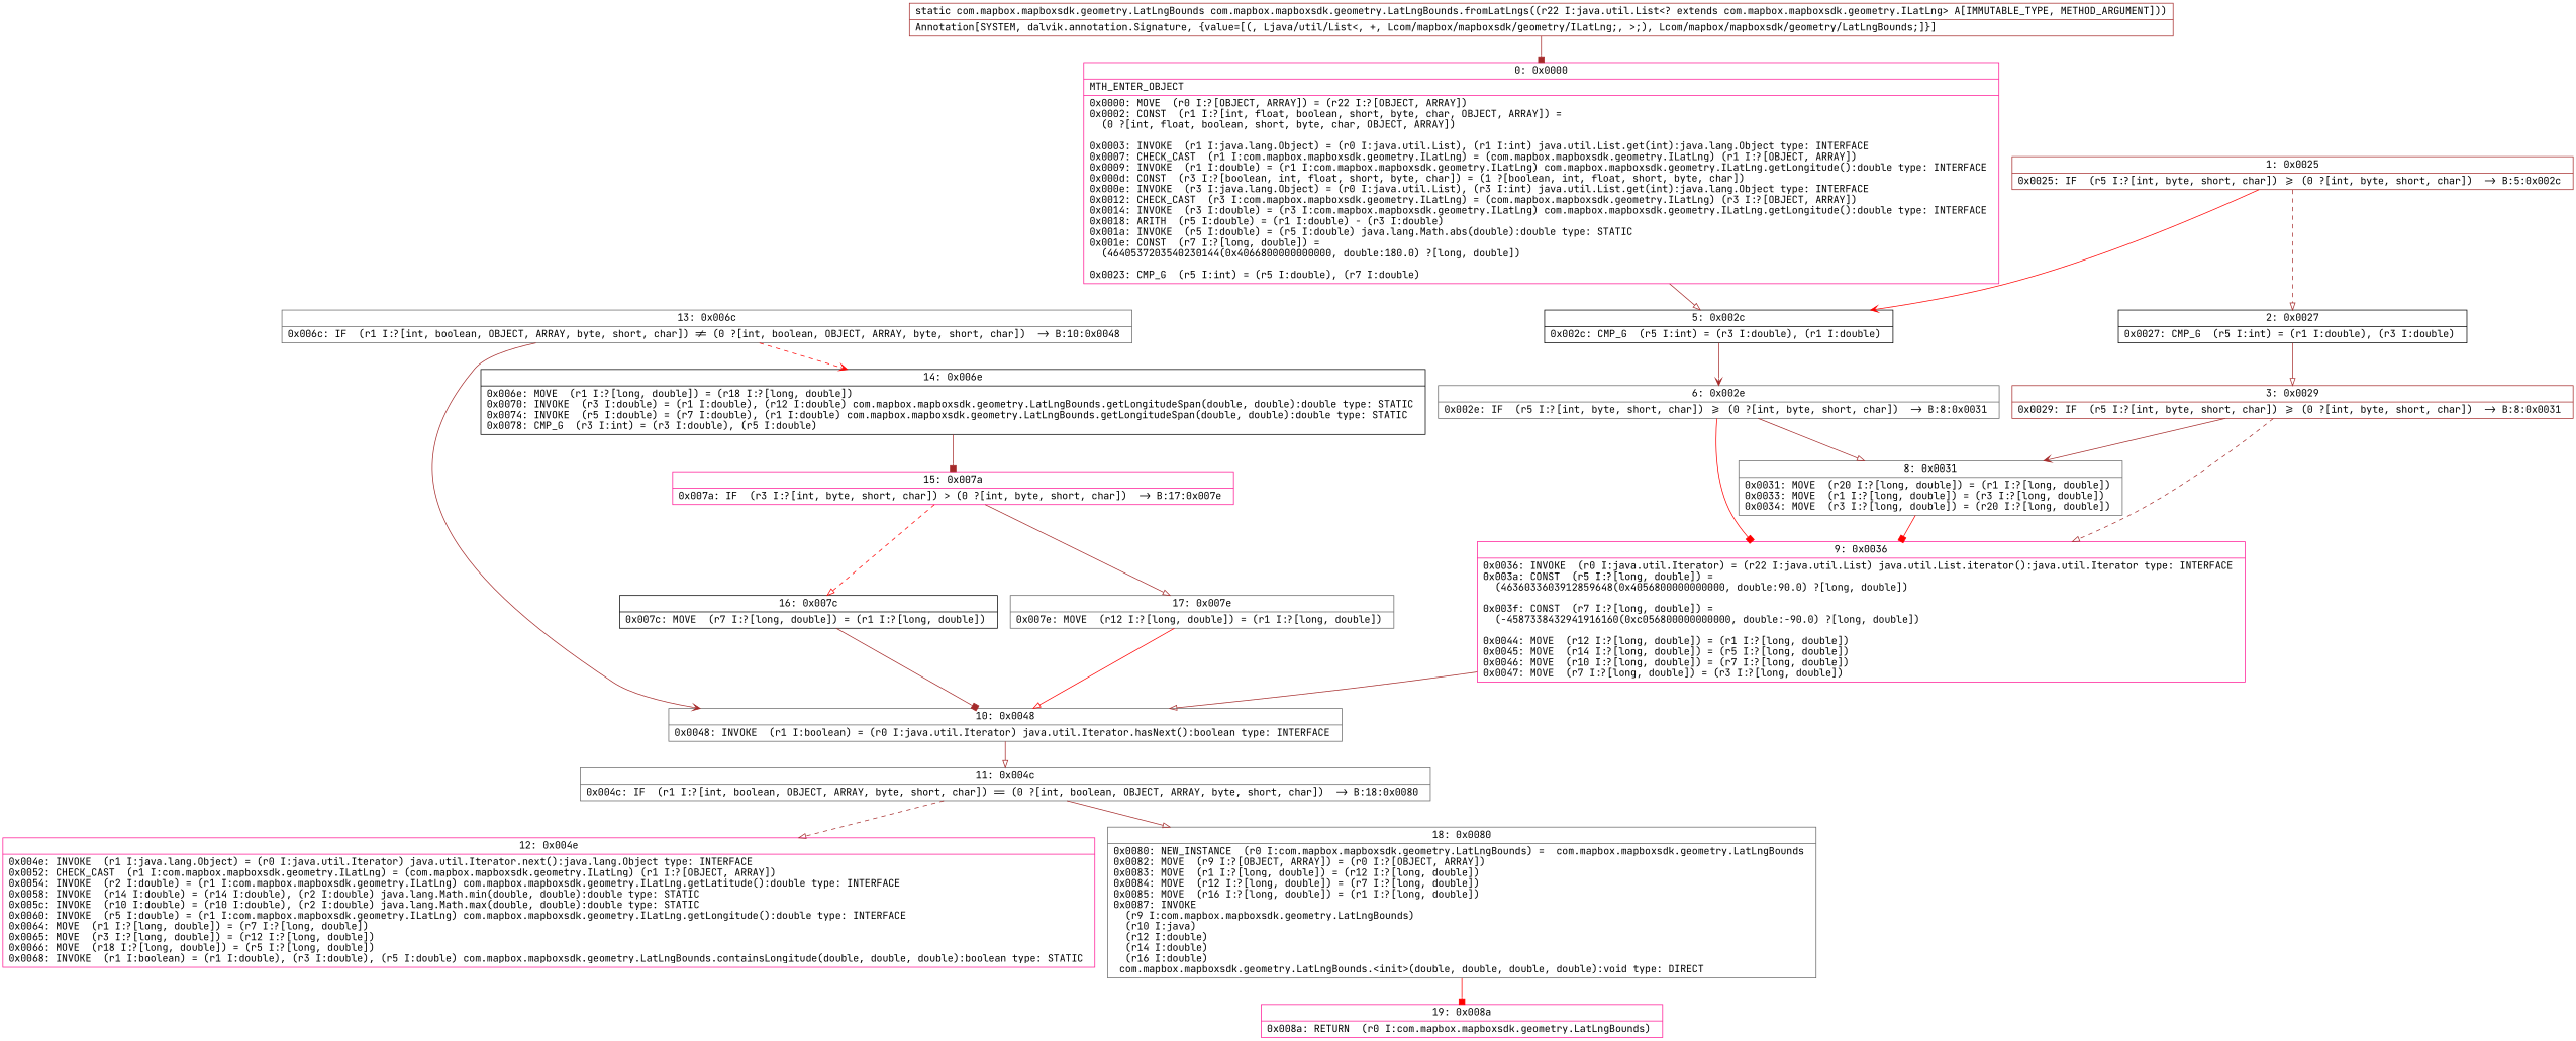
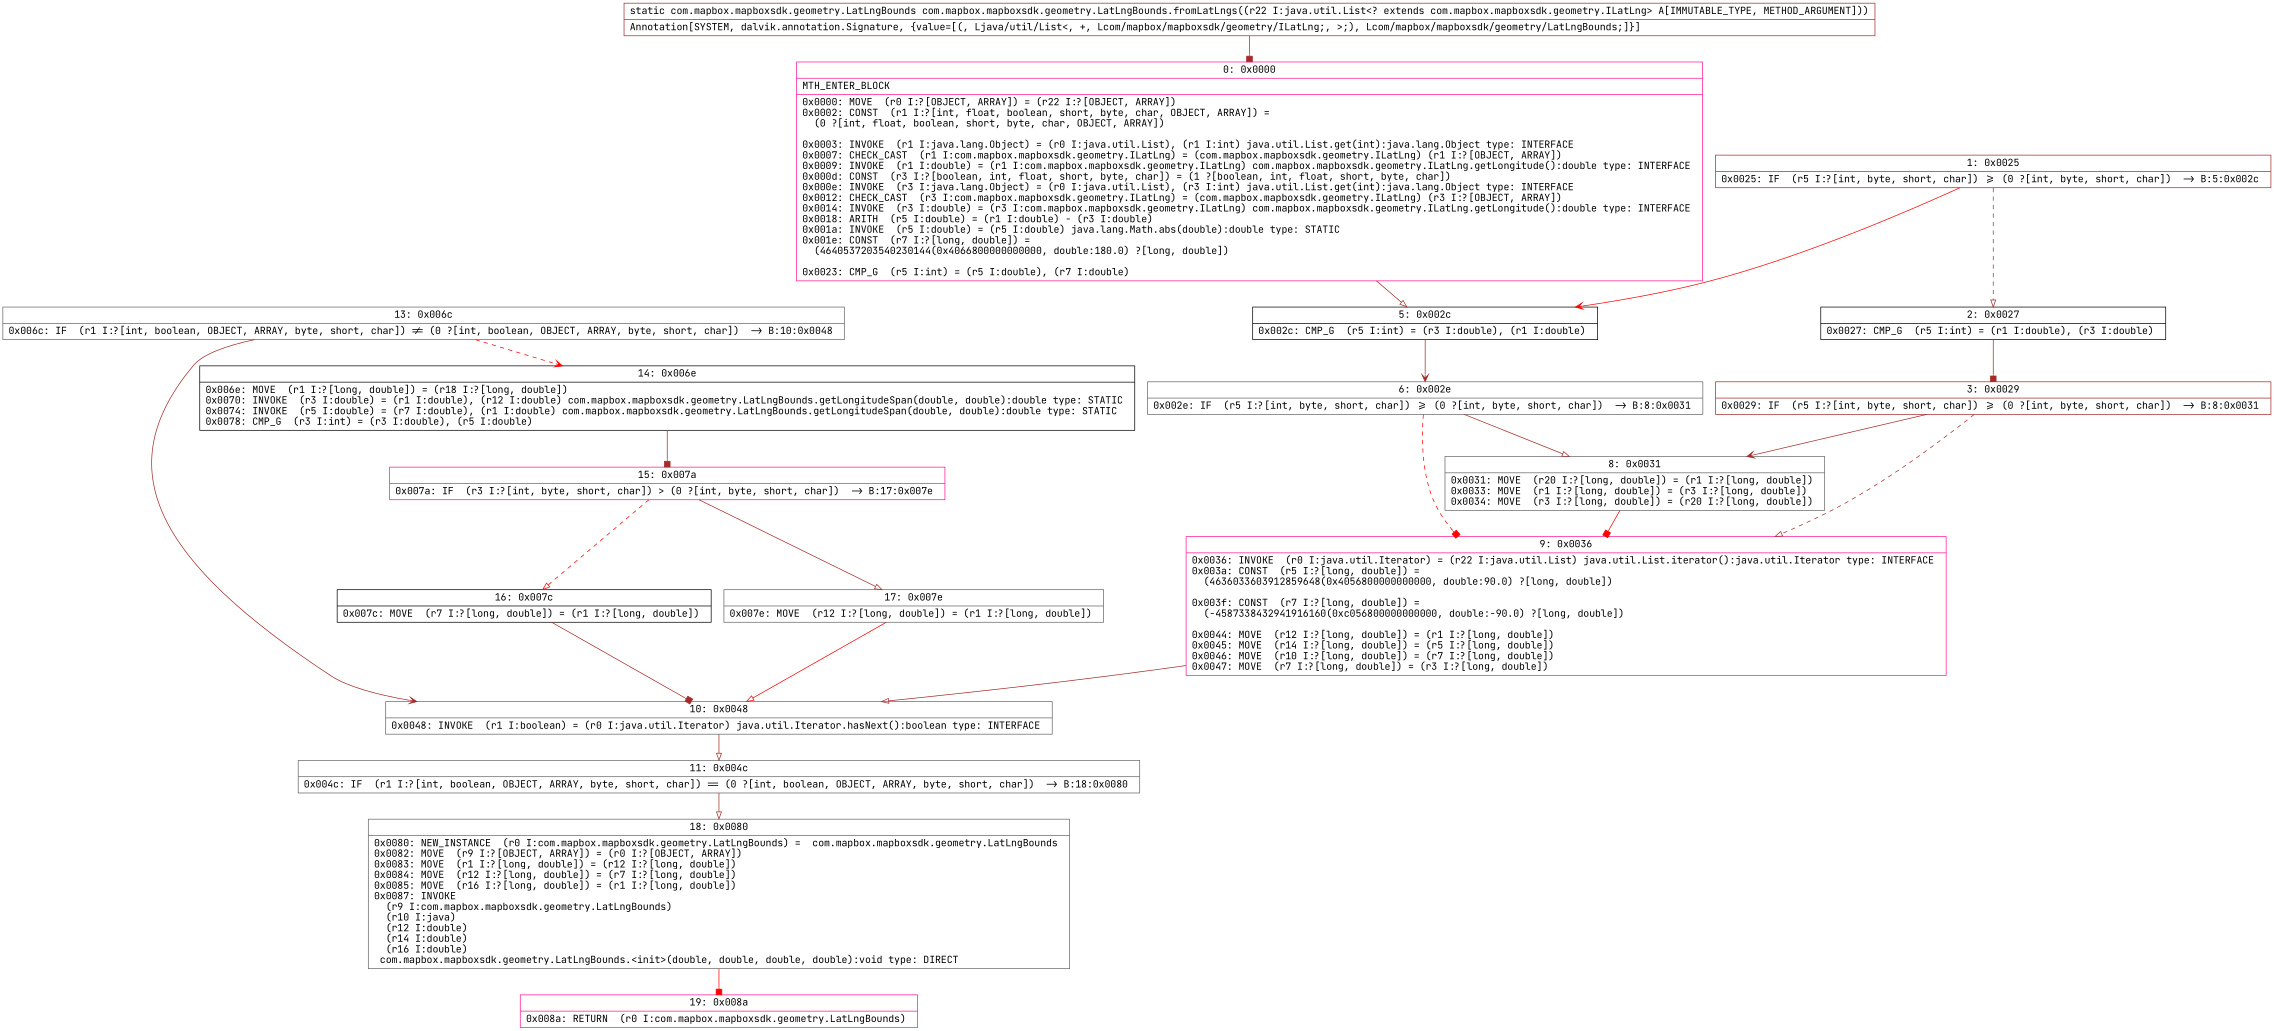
  digraph {
    fontname="JetBrains Mono"
    node [color=gray40 fontname="JetBrains Mono" shape=record]
    edge [arrowhead=onormal color=brown fontname="JetBrains Mono"]
-   n1 [color=deeppink label="{0\:\ 0x0000|MTH_ENTER_OBJECT\l|0x0000: MOVE  (r0 I:?[OBJECT, ARRAY]) = (r22 I:?[OBJECT, ARRAY]) \l0x0002: CONST  (r1 I:?[int, float, boolean, short, byte, char, OBJECT, ARRAY]) = \l  (0 ?[int, float, boolean, short, byte, char, OBJECT, ARRAY])\l \l0x0003: INVOKE  (r1 I:java.lang.Object) = (r0 I:java.util.List), (r1 I:int) java.util.List.get(int):java.lang.Object type: INTERFACE \l0x0007: CHECK_CAST  (r1 I:com.mapbox.mapboxsdk.geometry.ILatLng) = (com.mapbox.mapboxsdk.geometry.ILatLng) (r1 I:?[OBJECT, ARRAY]) \l0x0009: INVOKE  (r1 I:double) = (r1 I:com.mapbox.mapboxsdk.geometry.ILatLng) com.mapbox.mapboxsdk.geometry.ILatLng.getLongitude():double type: INTERFACE \l0x000d: CONST  (r3 I:?[boolean, int, float, short, byte, char]) = (1 ?[boolean, int, float, short, byte, char]) \l0x000e: INVOKE  (r3 I:java.lang.Object) = (r0 I:java.util.List), (r3 I:int) java.util.List.get(int):java.lang.Object type: INTERFACE \l0x0012: CHECK_CAST  (r3 I:com.mapbox.mapboxsdk.geometry.ILatLng) = (com.mapbox.mapboxsdk.geometry.ILatLng) (r3 I:?[OBJECT, ARRAY]) \l0x0014: INVOKE  (r3 I:double) = (r3 I:com.mapbox.mapboxsdk.geometry.ILatLng) com.mapbox.mapboxsdk.geometry.ILatLng.getLongitude():double type: INTERFACE \l0x0018: ARITH  (r5 I:double) = (r1 I:double) \- (r3 I:double) \l0x001a: INVOKE  (r5 I:double) = (r5 I:double) java.lang.Math.abs(double):double type: STATIC \l0x001e: CONST  (r7 I:?[long, double]) = \l  (4640537203540230144(0x4066800000000000, double:180.0) ?[long, double])\l \l0x0023: CMP_G  (r5 I:int) = (r5 I:double), (r7 I:double) \l}"]
+   n1 [color=deeppink label="{0\:\ 0x0000|MTH_ENTER_BLOCK\l|0x0000: MOVE  (r0 I:?[OBJECT, ARRAY]) = (r22 I:?[OBJECT, ARRAY]) \l0x0002: CONST  (r1 I:?[int, float, boolean, short, byte, char, OBJECT, ARRAY]) = \l  (0 ?[int, float, boolean, short, byte, char, OBJECT, ARRAY])\l \l0x0003: INVOKE  (r1 I:java.lang.Object) = (r0 I:java.util.List), (r1 I:int) java.util.List.get(int):java.lang.Object type: INTERFACE \l0x0007: CHECK_CAST  (r1 I:com.mapbox.mapboxsdk.geometry.ILatLng) = (com.mapbox.mapboxsdk.geometry.ILatLng) (r1 I:?[OBJECT, ARRAY]) \l0x0009: INVOKE  (r1 I:double) = (r1 I:com.mapbox.mapboxsdk.geometry.ILatLng) com.mapbox.mapboxsdk.geometry.ILatLng.getLongitude():double type: INTERFACE \l0x000d: CONST  (r3 I:?[boolean, int, float, short, byte, char]) = (1 ?[boolean, int, float, short, byte, char]) \l0x000e: INVOKE  (r3 I:java.lang.Object) = (r0 I:java.util.List), (r3 I:int) java.util.List.get(int):java.lang.Object type: INTERFACE \l0x0012: CHECK_CAST  (r3 I:com.mapbox.mapboxsdk.geometry.ILatLng) = (com.mapbox.mapboxsdk.geometry.ILatLng) (r3 I:?[OBJECT, ARRAY]) \l0x0014: INVOKE  (r3 I:double) = (r3 I:com.mapbox.mapboxsdk.geometry.ILatLng) com.mapbox.mapboxsdk.geometry.ILatLng.getLongitude():double type: INTERFACE \l0x0018: ARITH  (r5 I:double) = (r1 I:double) \- (r3 I:double) \l0x001a: INVOKE  (r5 I:double) = (r5 I:double) java.lang.Math.abs(double):double type: STATIC \l0x001e: CONST  (r7 I:?[long, double]) = \l  (4640537203540230144(0x4066800000000000, double:180.0) ?[long, double])\l \l0x0023: CMP_G  (r5 I:int) = (r5 I:double), (r7 I:double) \l}"]
    n2 [color=black label="{5\:\ 0x002c|0x002c: CMP_G  (r5 I:int) = (r3 I:double), (r1 I:double) \l}"]
    n3 [color=brown label="{1\:\ 0x0025|0x0025: IF  (r5 I:?[int, byte, short, char]) \>= (0 ?[int, byte, short, char])  \-\> B:5:0x002c \l}"]
    n4 [color=black label="{2\:\ 0x0027|0x0027: CMP_G  (r5 I:int) = (r1 I:double), (r3 I:double) \l}"]
    n5 [color=brown label="{3\:\ 0x0029|0x0029: IF  (r5 I:?[int, byte, short, char]) \>= (0 ?[int, byte, short, char])  \-\> B:8:0x0031 \l}"]
    n6 [label="{6\:\ 0x002e|0x002e: IF  (r5 I:?[int, byte, short, char]) \>= (0 ?[int, byte, short, char])  \-\> B:8:0x0031 \l}"]
    n7 [label="{8\:\ 0x0031|0x0031: MOVE  (r20 I:?[long, double]) = (r1 I:?[long, double]) \l0x0033: MOVE  (r1 I:?[long, double]) = (r3 I:?[long, double]) \l0x0034: MOVE  (r3 I:?[long, double]) = (r20 I:?[long, double]) \l}"]
    n8 [color=deeppink label="{9\:\ 0x0036|0x0036: INVOKE  (r0 I:java.util.Iterator) = (r22 I:java.util.List) java.util.List.iterator():java.util.Iterator type: INTERFACE \l0x003a: CONST  (r5 I:?[long, double]) = \l  (4636033603912859648(0x4056800000000000, double:90.0) ?[long, double])\l \l0x003f: CONST  (r7 I:?[long, double]) = \l  (\-4587338432941916160(0xc056800000000000, double:\-90.0) ?[long, double])\l \l0x0044: MOVE  (r12 I:?[long, double]) = (r1 I:?[long, double]) \l0x0045: MOVE  (r14 I:?[long, double]) = (r5 I:?[long, double]) \l0x0046: MOVE  (r10 I:?[long, double]) = (r7 I:?[long, double]) \l0x0047: MOVE  (r7 I:?[long, double]) = (r3 I:?[long, double]) \l}"]
    n9 [label="{10\:\ 0x0048|0x0048: INVOKE  (r1 I:boolean) = (r0 I:java.util.Iterator) java.util.Iterator.hasNext():boolean type: INTERFACE \l}"]
    n10 [label="{11\:\ 0x004c|0x004c: IF  (r1 I:?[int, boolean, OBJECT, ARRAY, byte, short, char]) == (0 ?[int, boolean, OBJECT, ARRAY, byte, short, char])  \-\> B:18:0x0080 \l}"]
-   n11 [color=deeppink label="{12\:\ 0x004e|0x004e: INVOKE  (r1 I:java.lang.Object) = (r0 I:java.util.Iterator) java.util.Iterator.next():java.lang.Object type: INTERFACE \l0x0052: CHECK_CAST  (r1 I:com.mapbox.mapboxsdk.geometry.ILatLng) = (com.mapbox.mapboxsdk.geometry.ILatLng) (r1 I:?[OBJECT, ARRAY]) \l0x0054: INVOKE  (r2 I:double) = (r1 I:com.mapbox.mapboxsdk.geometry.ILatLng) com.mapbox.mapboxsdk.geometry.ILatLng.getLatitude():double type: INTERFACE \l0x0058: INVOKE  (r14 I:double) = (r14 I:double), (r2 I:double) java.lang.Math.min(double, double):double type: STATIC \l0x005c: INVOKE  (r10 I:double) = (r10 I:double), (r2 I:double) java.lang.Math.max(double, double):double type: STATIC \l0x0060: INVOKE  (r5 I:double) = (r1 I:com.mapbox.mapboxsdk.geometry.ILatLng) com.mapbox.mapboxsdk.geometry.ILatLng.getLongitude():double type: INTERFACE \l0x0064: MOVE  (r1 I:?[long, double]) = (r7 I:?[long, double]) \l0x0065: MOVE  (r3 I:?[long, double]) = (r12 I:?[long, double]) \l0x0066: MOVE  (r18 I:?[long, double]) = (r5 I:?[long, double]) \l0x0068: INVOKE  (r1 I:boolean) = (r1 I:double), (r3 I:double), (r5 I:double) com.mapbox.mapboxsdk.geometry.LatLngBounds.containsLongitude(double, double, double):boolean type: STATIC \l}"]
    n12 [label="{18\:\ 0x0080|0x0080: NEW_INSTANCE  (r0 I:com.mapbox.mapboxsdk.geometry.LatLngBounds) =  com.mapbox.mapboxsdk.geometry.LatLngBounds \l0x0082: MOVE  (r9 I:?[OBJECT, ARRAY]) = (r0 I:?[OBJECT, ARRAY]) \l0x0083: MOVE  (r1 I:?[long, double]) = (r12 I:?[long, double]) \l0x0084: MOVE  (r12 I:?[long, double]) = (r7 I:?[long, double]) \l0x0085: MOVE  (r16 I:?[long, double]) = (r1 I:?[long, double]) \l0x0087: INVOKE  \l  (r9 I:com.mapbox.mapboxsdk.geometry.LatLngBounds)\l  (r10 I:java)\l  (r12 I:double)\l  (r14 I:double)\l  (r16 I:double)\l com.mapbox.mapboxsdk.geometry.LatLngBounds.\<init\>(double, double, double, double):void type: DIRECT \l}"]
    n13 [color=deeppink label="{19\:\ 0x008a|0x008a: RETURN  (r0 I:com.mapbox.mapboxsdk.geometry.LatLngBounds) \l}"]
    n14 [label="{13\:\ 0x006c|0x006c: IF  (r1 I:?[int, boolean, OBJECT, ARRAY, byte, short, char]) != (0 ?[int, boolean, OBJECT, ARRAY, byte, short, char])  \-\> B:10:0x0048 \l}"]
    n15 [color=black label="{14\:\ 0x006e|0x006e: MOVE  (r1 I:?[long, double]) = (r18 I:?[long, double]) \l0x0070: INVOKE  (r3 I:double) = (r1 I:double), (r12 I:double) com.mapbox.mapboxsdk.geometry.LatLngBounds.getLongitudeSpan(double, double):double type: STATIC \l0x0074: INVOKE  (r5 I:double) = (r7 I:double), (r1 I:double) com.mapbox.mapboxsdk.geometry.LatLngBounds.getLongitudeSpan(double, double):double type: STATIC \l0x0078: CMP_G  (r3 I:int) = (r3 I:double), (r5 I:double) \l}"]
    n16 [color=deeppink label="{15\:\ 0x007a|0x007a: IF  (r3 I:?[int, byte, short, char]) \> (0 ?[int, byte, short, char])  \-\> B:17:0x007e \l}"]
    n17 [color=black label="{16\:\ 0x007c|0x007c: MOVE  (r7 I:?[long, double]) = (r1 I:?[long, double]) \l}"]
    n18 [label="{17\:\ 0x007e|0x007e: MOVE  (r12 I:?[long, double]) = (r1 I:?[long, double]) \l}"]
    n19 [color=brown label="{static com.mapbox.mapboxsdk.geometry.LatLngBounds com.mapbox.mapboxsdk.geometry.LatLngBounds.fromLatLngs((r22 I:java.util.List\<? extends com.mapbox.mapboxsdk.geometry.ILatLng\> A[IMMUTABLE_TYPE, METHOD_ARGUMENT]))  | Annotation[SYSTEM, dalvik.annotation.Signature, \{value=[(, Ljava\/util\/List\<, +, Lcom\/mapbox\/mapboxsdk\/geometry\/ILatLng;, \>;), Lcom\/mapbox\/mapboxsdk\/geometry\/LatLngBounds;]\}]\l}"]
    n1 -> n2
    n2 -> n6 [arrowhead=vee]
    n3 -> n2 [arrowhead=vee color=red]
    n3 -> n4 [style=dashed]
-   n4 -> n5
+   n4 -> n5 [arrowhead=box]
    n5 -> n7 [arrowhead=vee]
    n5 -> n8 [style=dashed]
    n6 -> n7
-   n6 -> n8 [arrowhead=box color=red style=solid]
+   n6 -> n8 [arrowhead=box color=red style=dashed]
    n7 -> n8 [arrowhead=box color=red]
    n8 -> n9
    n9 -> n10
-   n10 -> n11 [style=dashed]
    n10 -> n12
    n12 -> n13 [arrowhead=box color=red]
    n14 -> n9 [arrowhead=vee]
    n14 -> n15 [arrowhead=vee color=red style=dashed]
    n15 -> n16 [arrowhead=box]
    n16 -> n17 [color=red style=dashed]
    n16 -> n18
    n17 -> n9 [arrowhead=box]
    n18 -> n9 [color=red]
    n19 -> n1 [arrowhead=box]
  }
